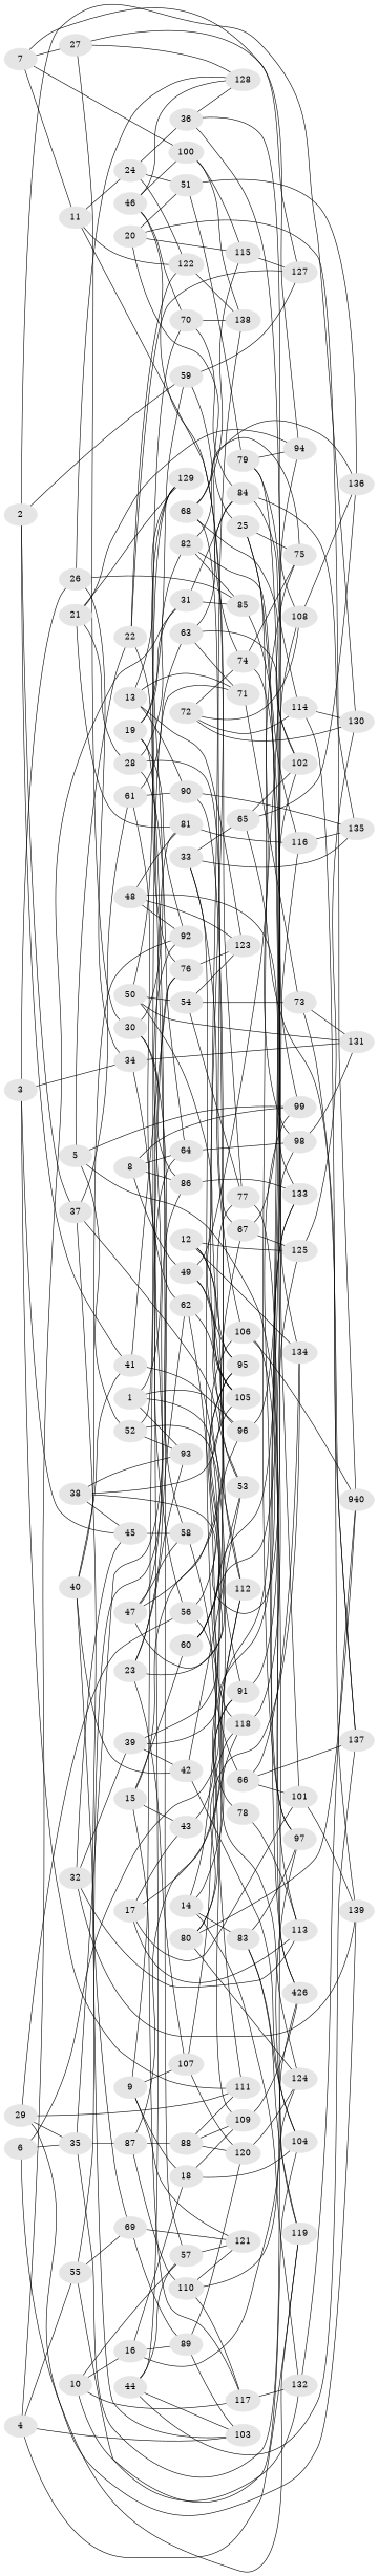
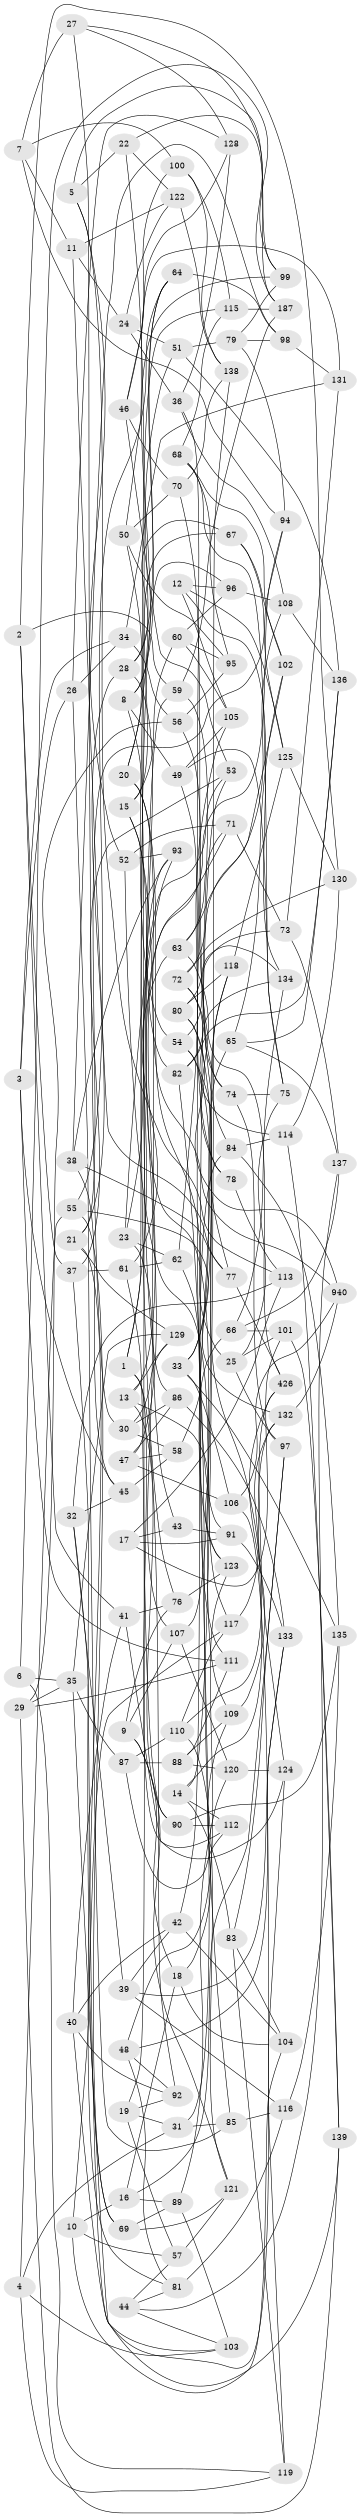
  graph {
    rankdir=LR
    node [color=gray90 style=filled]
    1
    92
    93
    96
    124
    108
    2
    37
    41
    59
    130
    53
    61
    69
    76
    112
-   127
+   127 [label=187]
    74
    3
    26
    34
    45
    111
    85
    128
    56
    131
    58
    4
    31
    55
    103
    119
    84
    64
    132
    5
    22
    52
    99
    113
    122
    71
    109
    6
    35
    129
    87
    7
    11
    27
    94
    100
    24
    77
    30
    138
    115
    8
    49
    86
    105
    91
    75
    98
    133
    9
    18
    107
    121
    104
    123
    118
    120
    10
    16
    57
    117
    89
    97
    51
    36
    n83 [label=426]
    12
    125
    134
    13
    90
    73
    135
    14
    83
    n93 [label=940]
    15
    43
    60
    67
    95
    102
    17
    101
    139
    19
    20
    25
    79
    136
    21
    28
    81
    82
    116
    23
    62
    29
    78
    66
    114
    32
    39
    42
    33
    65
    106
    137
    88
    110
    63
    38
    40
    44
    46
    70
    47
    48
    50
    54
    68
    72
    80
    1 -- 92
    1 -- 93
    1 -- 96
    1 -- 124
    96 -- 108
    108 -- 136
    2 -- 37
    2 -- 41
    2 -- 59
    2 -- 130
    37 -- 53
    37 -- 61
    37 -- 69
    41 -- 76
    41 -- 112
    59 -- 127
    59 -- 74
    61 -- 90
    61 -- 62
    61 -- 63
    69 -- 121
    69 -- 89
    76 -- 123
    74 -- 75
    74 -- 97
    3 -- 26
    3 -- 34
    3 -- 45
    3 -- 111
    26 -- 34
    26 -- 85
    26 -- 128
    34 -- 56
    34 -- 131
    45 -- 58
    85 -- 116
    56 -- 95
    56 -- 78
    58 -- 66
    4 -- 31
    4 -- 55
    4 -- 103
    4 -- 119
    31 -- 85
    31 -- 84
    55 -- 69
    55 -- 64
    55 -- 132
    84 -- 135
    84 -- 114
    64 -- 98
    132 -- n93
    5 -- 22
    5 -- 52
    5 -- 99
    5 -- 113
    22 -- 76
    22 -- 127
    22 -- 122
    52 -- 93
    52 -- 71
    52 -- 109
    122 -- 138
    71 -- 73
    109 -- n83
    6 -- 119
    6 -- 99
    6 -- 35
    35 -- 124
    35 -- 129
    35 -- 87
    87 -- 112
    87 -- 88
    87 -- 110
    7 -- 11
    7 -- 27
    7 -- 94
    7 -- 100
    11 -- 122
    11 -- 24
    11 -- 77
    27 -- 127
    27 -- 128
    27 -- 30
    100 -- 138
    100 -- 115
    24 -- 122
    24 -- 51
    24 -- 36
    77 -- n83
    30 -- 58
    30 -- 129
    30 -- 86
    115 -- 127
    8 -- 64
    8 -- 99
    8 -- 49
    8 -- 86
    49 -- 105
    49 -- 91
    49 -- 75
    86 -- 133
    91 -- 133
    98 -- 131
    9 -- 76
    9 -- 18
    9 -- 107
    9 -- 121
    18 -- 109
    18 -- 104
    107 -- 118
    107 -- 120
    118 -- 125
    120 -- 124
    10 -- 104
    10 -- 16
    10 -- 57
    10 -- 117
    16 -- 18
    16 -- 89
    16 -- 97
    57 -- 121
    117 -- 132
    89 -- 103
    89 -- 120
    51 -- 79
    51 -- 136
    36 -- 108
    36 -- 128
    36 -- n83
    12 -- 96
    12 -- 105
    12 -- 125
    12 -- 134
    125 -- 130
    13 -- 71
    13 -- 129
    13 -- 123
    13 -- 90
    90 -- 112
    90 -- 135
    73 -- 131
    73 -- 137
    14 -- 112
    14 -- 132
    14 -- 138
    14 -- 83
    83 -- 119
    83 -- 104
    83 -- 97
    15 -- 117
    15 -- 43
    15 -- 60
    15 -- 67
    43 -- 91
    60 -- 96
    60 -- 105
    60 -- 95
    67 -- 125
    67 -- 102
    17 -- 113
    17 -- 91
    17 -- 43
    17 -- 101
    101 -- 139
    19 -- 92
    19 -- 59
    19 -- 31
    19 -- 57
    20 -- 115
    20 -- 51
    20 -- n93
    20 -- 25
    25 -- 75
    25 -- 97
    25 -- 101
    79 -- 99
    79 -- 94
    79 -- 98
    21 -- 129
    21 -- 94
    21 -- 28
    21 -- 81
    28 -- 64
    28 -- 67
    28 -- 82
    81 -- 116
    82 -- 85
    82 -- 134
    82 -- 136
    116 -- 135
    23 -- 93
    23 -- 53
    23 -- 107
    23 -- 62
    62 -- 111
    62 -- 105
    29 -- 111
    29 -- 56
    29 -- 35
    29 -- 139
    78 -- 113
    66 -- 134
    66 -- 101
    66 -- 137
    114 -- 130
    114 -- 139
    32 -- 45
    32 -- 113
    32 -- 139
    32 -- 39
    39 -- 133
    39 -- 116
    39 -- 42
    42 -- 53
    42 -- 104
    33 -- 118
    33 -- 135
    33 -- 65
    33 -- 106
    65 -- 102
    65 -- 136
    65 -- 137
    106 -- 119
    106 -- n93
    88 -- 111
    88 -- 109
    88 -- 120
    110 -- 121
    110 -- 117
    110 -- n83
    63 -- 71
    63 -- 102
-   63 -- 84
+   63 -- 78
    38 -- 93
    38 -- 45
    38 -- 77
    38 -- 98
    40 -- 92
    40 -- 41
    40 -- 103
    40 -- 42
    44 -- 103
    44 -- 57
    44 -- 81
    44 -- 137
    46 -- 53
    46 -- 128
    46 -- 100
    46 -- 70
    70 -- 84
    70 -- 138
    47 -- 58
    47 -- 94
    47 -- 86
    47 -- 106
    48 -- 92
    48 -- 133
    48 -- 123
    48 -- 81
    50 -- 131
    50 -- 95
    50 -- 70
    50 -- 54
    54 -- 77
    54 -- 123
    54 -- 73
    68 -- 115
    68 -- 75
    68 -- 95
    68 -- 102
    72 -- 108
    72 -- 130
    72 -- 74
    72 -- 114
    80 -- 124
    80 -- 118
    80 -- 134
    80 -- n93
  }
